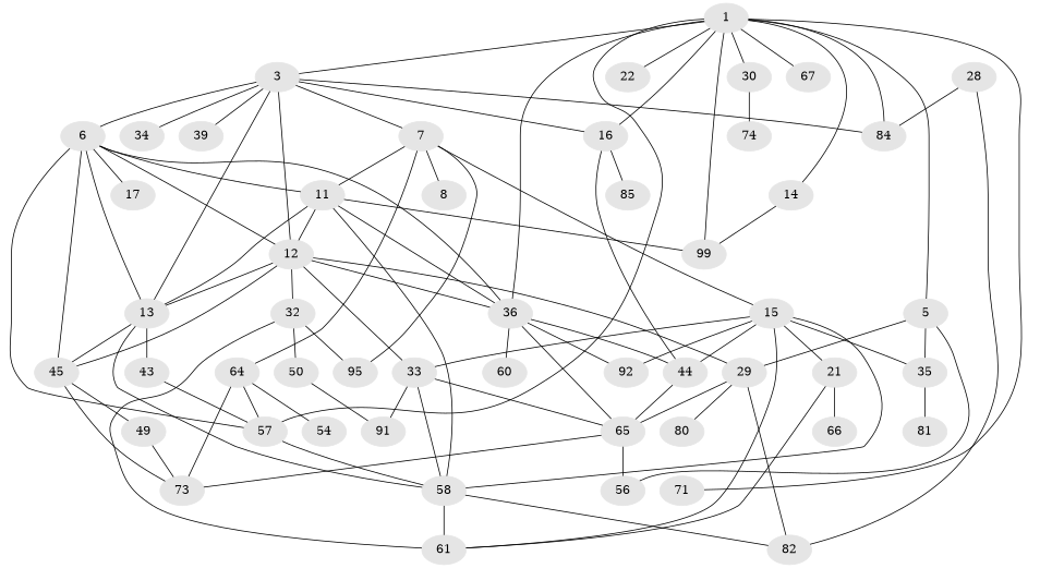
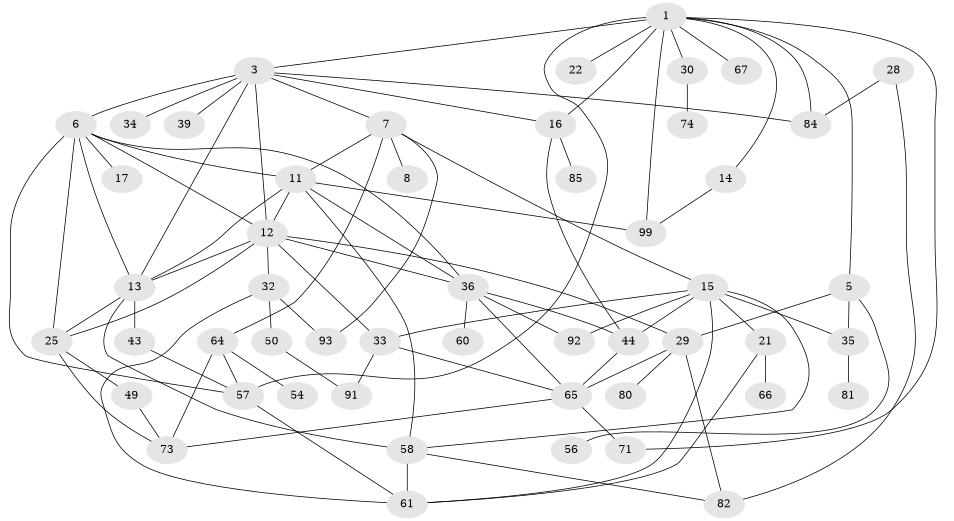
  graph {
    node [color=gray90 style=filled]
    1 [super="+2"]
    3 [super="+64+9"]
    5
    14
    16 [super="+47"]
    22 [super="+52"]
    36 [super="+95+46"]
    n8 [label=30]
    57 [super="+106"]
    67 [super="+107"]
    71 [super="+104"]
    84
    99
    6 [super="+10+77"]
    7 [super="+76"]
    12 [super="+94+18"]
    13 [super="+31+29"]
    34
    39 [super="+42"]
    n20 [label=29 super="+48+68+97"]
    35 [super="+53"]
    56
    44
    85
    92
    65 [super="+83+100"]
    60
    74 [super="+105"]
    61 [super="+86"]
    11 [super="+23+70"]
    17 [super="+20"]
-   25 [label=45]
+   25
    15 [super="+33+51"]
    8
    n35 [label=64]
-   93 [label=95]
+   93
    32
    n38 [label=33 super="+72+41"]
    58 [super="+59+62"]
    43
    21 [super="+26+38+75"]
    28
    82
    80
    81
    73 [super="+87"]
    49 [super="+63"]
    54
    50
    91
    66
    1 -- 3
    1 -- 5
    1 -- 14
    1 -- 16
    1 -- 22 [weight=2]
-   1 -- 36
    1 -- n8
    1 -- 57
    1 -- 67 [weight=2]
    1 -- 71
    1 -- 84
    1 -- 99
    3 -- 16
    3 -- 84
    3 -- 6
    3 -- 7
    3 -- 12
    3 -- 13
    3 -- 34
    3 -- 39
    5 -- n20
    5 -- 35
    5 -- 56
    14 -- 99
    16 -- 44
    16 -- 85
    36 -- 44
    36 -- 92
    36 -- 65
    36 -- 60
    n8 -- 74
-   57 -- 58
+   57 -- 61
    6 -- 36
    6 -- 57
    6 -- 12
    6 -- 13
    6 -- 11
    6 -- 17
    6 -- 25
    7 -- 11
    7 -- 15
    7 -- 8
    7 -- n35
    7 -- 93
    12 -- 36
    12 -- 13
    12 -- n20
    12 -- 25
    12 -- 32
    12 -- n38
    13 -- 25
    13 -- 58
    13 -- 43
    n20 -- 65
    n20 -- 82
    n20 -- 80
    35 -- 81
    44 -- 65
-   65 -- 56
+   65 -- 71
    65 -- 73
    11 -- 36
    11 -- 99
    11 -- 12
    11 -- 13
    11 -- 58
    25 -- 73
    25 -- 49
    15 -- 35
    15 -- 44
    15 -- 92
    15 -- 61
    15 -- n38
    15 -- 58
    15 -- 21
    n35 -- 57
    n35 -- 73
    n35 -- 54
    32 -- 61
    32 -- 93
    32 -- 50
    n38 -- 65
-   n38 -- 58
    n38 -- 91
    58 -- 61 [weight=2]
    58 -- 82
    43 -- 57
    21 -- 61
    21 -- 66
    28 -- 84
    28 -- 82
    49 -- 73
    50 -- 91
  }
